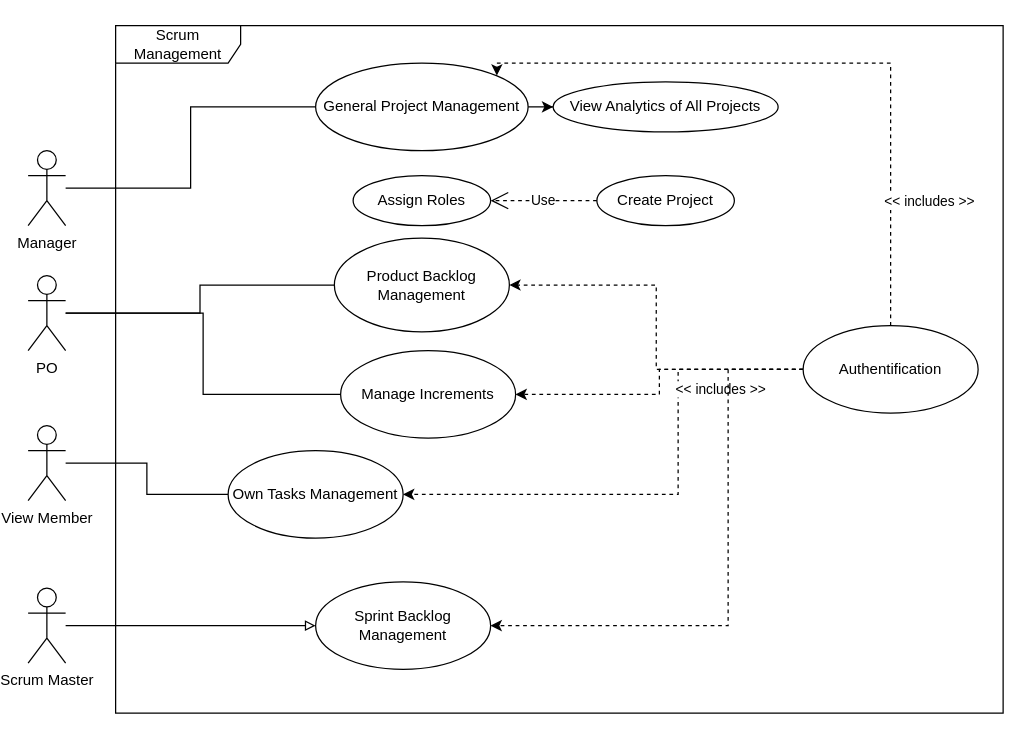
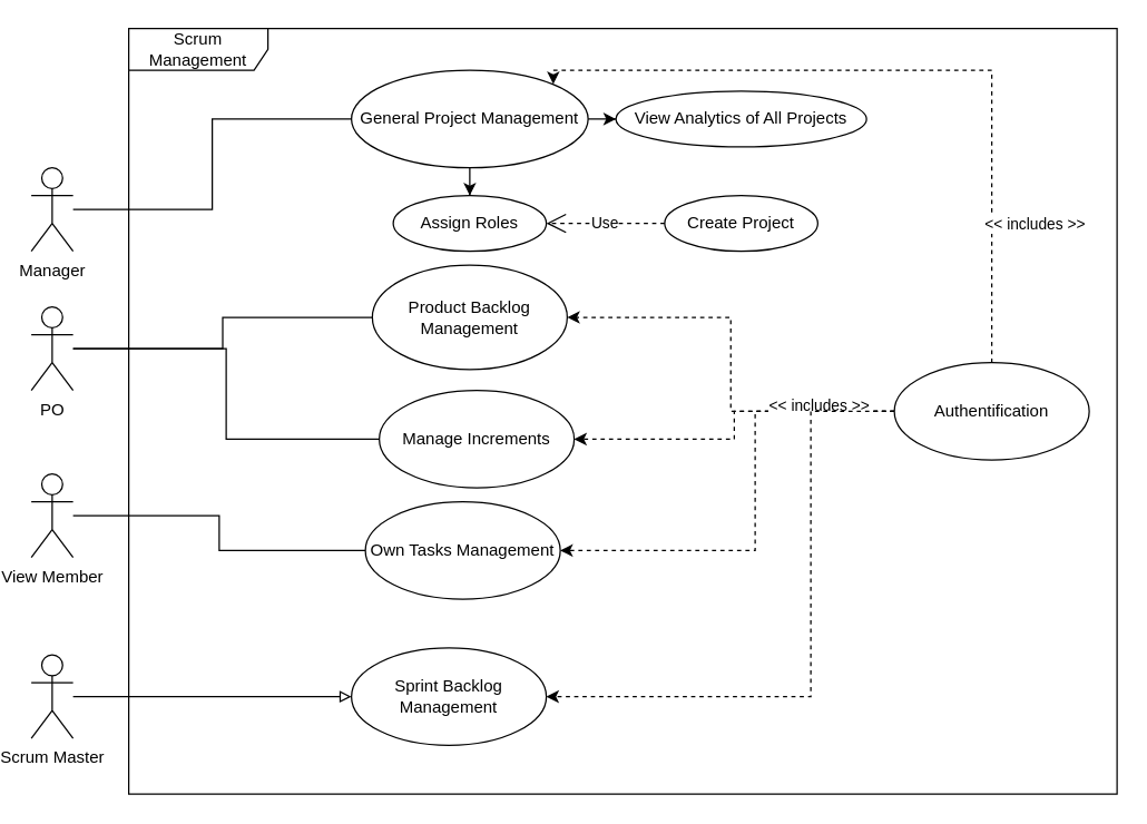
  <mxCell id="0" />
  <mxCell id="1" parent="0" />
  <mxCell id="2" style="edgeStyle=orthogonalEdgeStyle;rounded=0;orthogonalLoop=1;jettySize=auto;html=1;endArrow=none;endFill=0;" edge="1" parent="1" source="4" target="19"><mxGeometry relative="1" as="geometry" /></mxCell>
  <mxCell id="3" style="edgeStyle=orthogonalEdgeStyle;rounded=0;orthogonalLoop=1;jettySize=auto;html=1;endArrow=none;endFill=0;" edge="1" parent="1" source="4" target="22"><mxGeometry relative="1" as="geometry"><Array as="points"><mxPoint x="160" y="250" /><mxPoint x="160" y="315" /></Array></mxGeometry></mxCell>
  <mxCell id="4" value="PO" style="shape=umlActor;verticalLabelPosition=bottom;verticalAlign=top;html=1;" vertex="1" parent="1"><mxGeometry x="20" y="220" width="30" height="60" as="geometry" /></mxCell>
  <mxCell id="5" style="edgeStyle=orthogonalEdgeStyle;rounded=0;orthogonalLoop=1;jettySize=auto;html=1;entryX=0;entryY=0.5;entryDx=0;entryDy=0;endArrow=block;endFill=0;" edge="1" parent="1" source="6" target="20"><mxGeometry relative="1" as="geometry" /></mxCell>
  <mxCell id="6" value="Scrum Master" style="shape=umlActor;verticalLabelPosition=bottom;verticalAlign=top;html=1;" vertex="1" parent="1"><mxGeometry x="20" y="470" width="30" height="60" as="geometry" /></mxCell>
  <mxCell id="7" style="edgeStyle=orthogonalEdgeStyle;rounded=0;orthogonalLoop=1;jettySize=auto;html=1;endArrow=none;endFill=0;" edge="1" parent="1" source="8" target="21"><mxGeometry relative="1" as="geometry" /></mxCell>
  <mxCell id="8" value="View Member" style="shape=umlActor;verticalLabelPosition=bottom;verticalAlign=top;html=1;" vertex="1" parent="1"><mxGeometry x="20" y="340" width="30" height="60" as="geometry" /></mxCell>
  <mxCell id="9" value="Scrum Management" style="shape=umlFrame;whiteSpace=wrap;html=1;width=100;height=30;" vertex="1" parent="1"><mxGeometry x="90" y="20" width="710" height="550" as="geometry" /></mxCell>
  <mxCell id="10" style="edgeStyle=orthogonalEdgeStyle;rounded=0;orthogonalLoop=1;jettySize=auto;html=1;endArrow=none;endFill=0;" edge="1" parent="1" source="11" target="14"><mxGeometry relative="1" as="geometry" /></mxCell>
  <mxCell id="11" value="Manager" style="shape=umlActor;verticalLabelPosition=bottom;verticalAlign=top;html=1;" vertex="1" parent="1"><mxGeometry x="20" y="120" width="30" height="60" as="geometry" /></mxCell>
+ <mxCell id="12" style="edgeStyle=orthogonalEdgeStyle;rounded=0;orthogonalLoop=1;jettySize=auto;html=1;endArrow=classic;endFill=1;" edge="1" parent="1" source="14" target="16"><mxGeometry relative="1" as="geometry" /></mxCell>
  <mxCell id="13" style="edgeStyle=orthogonalEdgeStyle;rounded=0;orthogonalLoop=1;jettySize=auto;html=1;entryX=0;entryY=0.5;entryDx=0;entryDy=0;endArrow=classic;endFill=1;" edge="1" parent="1" source="14" target="18"><mxGeometry relative="1" as="geometry" /></mxCell>
  <mxCell id="14" value="General Project Management" style="ellipse;whiteSpace=wrap;html=1;" vertex="1" parent="1"><mxGeometry x="250" y="50" width="170" height="70" as="geometry" /></mxCell>
  <mxCell id="15" value="Create Project" style="ellipse;whiteSpace=wrap;html=1;" vertex="1" parent="1"><mxGeometry x="475" y="140" width="110" height="40" as="geometry" /></mxCell>
  <mxCell id="16" value="Assign Roles" style="ellipse;whiteSpace=wrap;html=1;" vertex="1" parent="1"><mxGeometry x="280" y="140" width="110" height="40" as="geometry" /></mxCell>
  <mxCell id="17" value="Use" style="endArrow=open;endSize=12;dashed=1;html=1;entryX=1;entryY=0.5;entryDx=0;entryDy=0;exitX=0;exitY=0.5;exitDx=0;exitDy=0;" edge="1" parent="1" source="15" target="16"><mxGeometry width="160" relative="1" as="geometry"><mxPoint x="330" y="180" as="sourcePoint" /><mxPoint x="490" y="180" as="targetPoint" /></mxGeometry></mxCell>
  <mxCell id="18" value="View Analytics of All Projects" style="ellipse;whiteSpace=wrap;html=1;" vertex="1" parent="1"><mxGeometry x="440" y="65" width="180" height="40" as="geometry" /></mxCell>
  <mxCell id="19" value="Product Backlog Management" style="ellipse;whiteSpace=wrap;html=1;" vertex="1" parent="1"><mxGeometry x="265" y="190" width="140" height="75" as="geometry" /></mxCell>
  <mxCell id="20" value="Sprint Backlog Management" style="ellipse;whiteSpace=wrap;html=1;" vertex="1" parent="1"><mxGeometry x="250" y="465" width="140" height="70" as="geometry" /></mxCell>
- <mxCell id="21" value="Own Tasks Management" style="ellipse;whiteSpace=wrap;html=1;" vertex="1" parent="1"><mxGeometry x="180" y="360" width="140" height="70" as="geometry" /></mxCell>
+ <mxCell id="21" value="Own Tasks Management" style="ellipse;whiteSpace=wrap;html=1;" vertex="1" parent="1"><mxGeometry x="260" y="360" width="140" height="70" as="geometry" /></mxCell>
  <mxCell id="22" value="Manage Increments" style="ellipse;whiteSpace=wrap;html=1;" vertex="1" parent="1"><mxGeometry x="270" y="280" width="140" height="70" as="geometry" /></mxCell>
  <mxCell id="23" style="edgeStyle=orthogonalEdgeStyle;rounded=0;orthogonalLoop=1;jettySize=auto;html=1;endArrow=classic;endFill=1;dashed=1;" edge="1" parent="1" source="29" target="19"><mxGeometry relative="1" as="geometry" /></mxCell>
  <mxCell id="24" style="edgeStyle=orthogonalEdgeStyle;rounded=0;orthogonalLoop=1;jettySize=auto;html=1;endArrow=classic;endFill=1;dashed=1;" edge="1" parent="1" source="29" target="22"><mxGeometry relative="1" as="geometry" /></mxCell>
  <mxCell id="25" style="edgeStyle=orthogonalEdgeStyle;rounded=0;orthogonalLoop=1;jettySize=auto;html=1;entryX=1;entryY=0.5;entryDx=0;entryDy=0;endArrow=classic;endFill=1;dashed=1;" edge="1" parent="1" source="29" target="21"><mxGeometry relative="1" as="geometry"><Array as="points"><mxPoint x="540" y="295" /><mxPoint x="540" y="395" /></Array></mxGeometry></mxCell>
  <mxCell id="26" value="&amp;lt;&amp;lt; includes &amp;gt;&amp;gt;" style="edgeLabel;html=1;align=center;verticalAlign=middle;resizable=0;points=[];" vertex="1" connectable="0" parent="25"><mxGeometry x="-0.451" y="-5" relative="1" as="geometry"><mxPoint x="38" as="offset" /></mxGeometry></mxCell>
  <mxCell id="27" style="edgeStyle=orthogonalEdgeStyle;rounded=0;orthogonalLoop=1;jettySize=auto;html=1;entryX=1;entryY=0.5;entryDx=0;entryDy=0;endArrow=classic;endFill=1;dashed=1;" edge="1" parent="1" source="29" target="20"><mxGeometry relative="1" as="geometry"><Array as="points"><mxPoint x="580" y="295" /><mxPoint x="580" y="500" /></Array></mxGeometry></mxCell>
  <mxCell id="28" style="edgeStyle=orthogonalEdgeStyle;rounded=0;orthogonalLoop=1;jettySize=auto;html=1;dashed=1;endArrow=classic;endFill=1;" edge="1" parent="1" source="29"><mxGeometry relative="1" as="geometry"><mxPoint x="395" y="60" as="targetPoint" /><Array as="points"><mxPoint x="710" y="50" /><mxPoint x="395" y="50" /></Array></mxGeometry></mxCell>
  <mxCell id="29" value="Authentification" style="ellipse;whiteSpace=wrap;html=1;" vertex="1" parent="1"><mxGeometry x="640" y="260" width="140" height="70" as="geometry" /></mxCell>
  <mxCell id="30" value="&amp;lt;&amp;lt; includes &amp;gt;&amp;gt;" style="edgeLabel;html=1;align=center;verticalAlign=middle;resizable=0;points=[];" vertex="1" connectable="0" parent="1"><mxGeometry x="740" y="160" as="geometry" /></mxCell>
